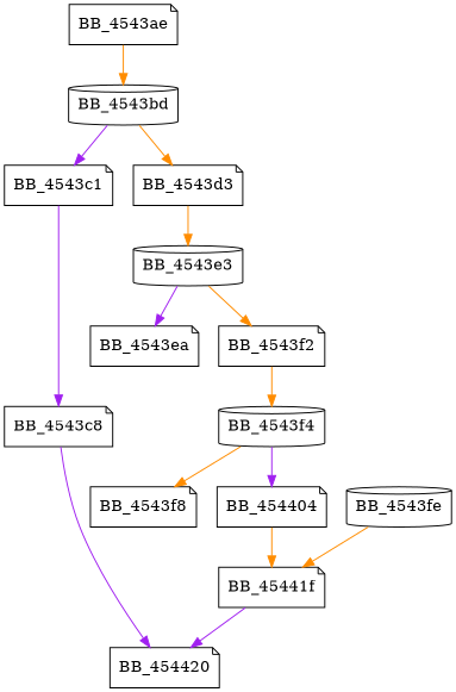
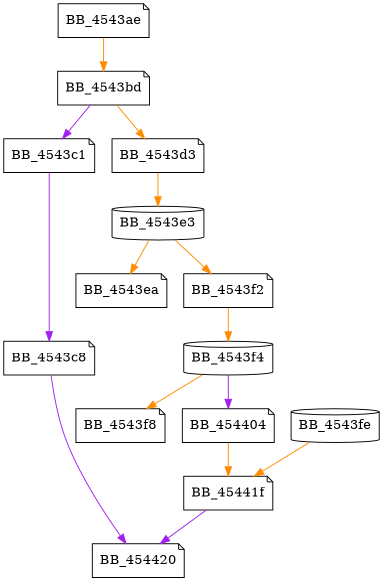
  digraph {
    node [shape=note]
    edge [color=darkorange]
    BB_4543ae
-   BB_4543bd [shape=cylinder]
+   BB_4543bd
    n3 [label=BB_4543c1]
    BB_4543d3
    BB_4543c8
    BB_4543e3 [shape=cylinder]
    BB_454420
    BB_4543ea
    BB_4543f2
    BB_4543f4 [shape=cylinder]
    BB_4543f8
    BB_454404
    BB_45441f
    BB_4543fe [shape=cylinder]
    BB_4543ae -> BB_4543bd
    BB_4543bd -> n3 [color=purple]
    BB_4543bd -> BB_4543d3
    n3 -> BB_4543c8 [color=purple]
    BB_4543d3 -> BB_4543e3
    BB_4543c8 -> BB_454420 [color=purple]
-   BB_4543e3 -> BB_4543ea [color=purple]
+   BB_4543e3 -> BB_4543ea
    BB_4543e3 -> BB_4543f2
    BB_4543f2 -> BB_4543f4
    BB_4543f4 -> BB_4543f8
    BB_4543f4 -> BB_454404 [color=purple]
    BB_454404 -> BB_45441f
    BB_45441f -> BB_454420 [color=purple]
    BB_4543fe -> BB_45441f
  }
